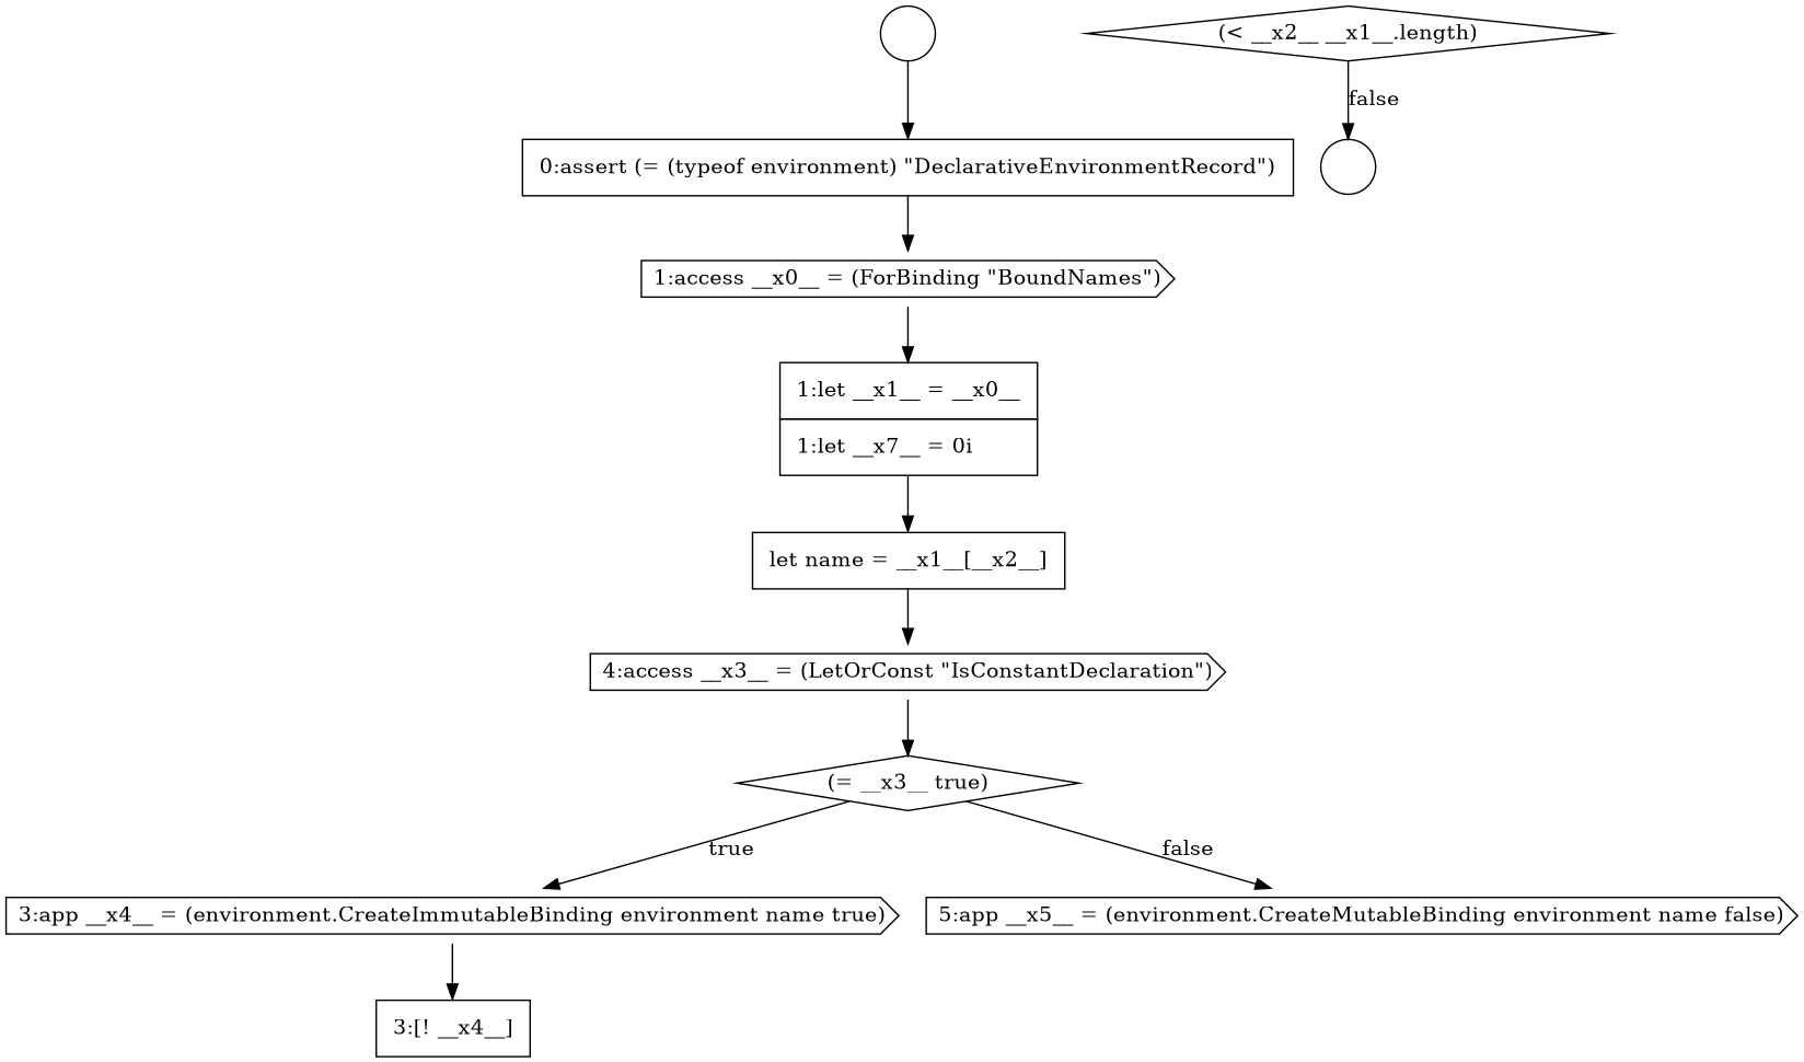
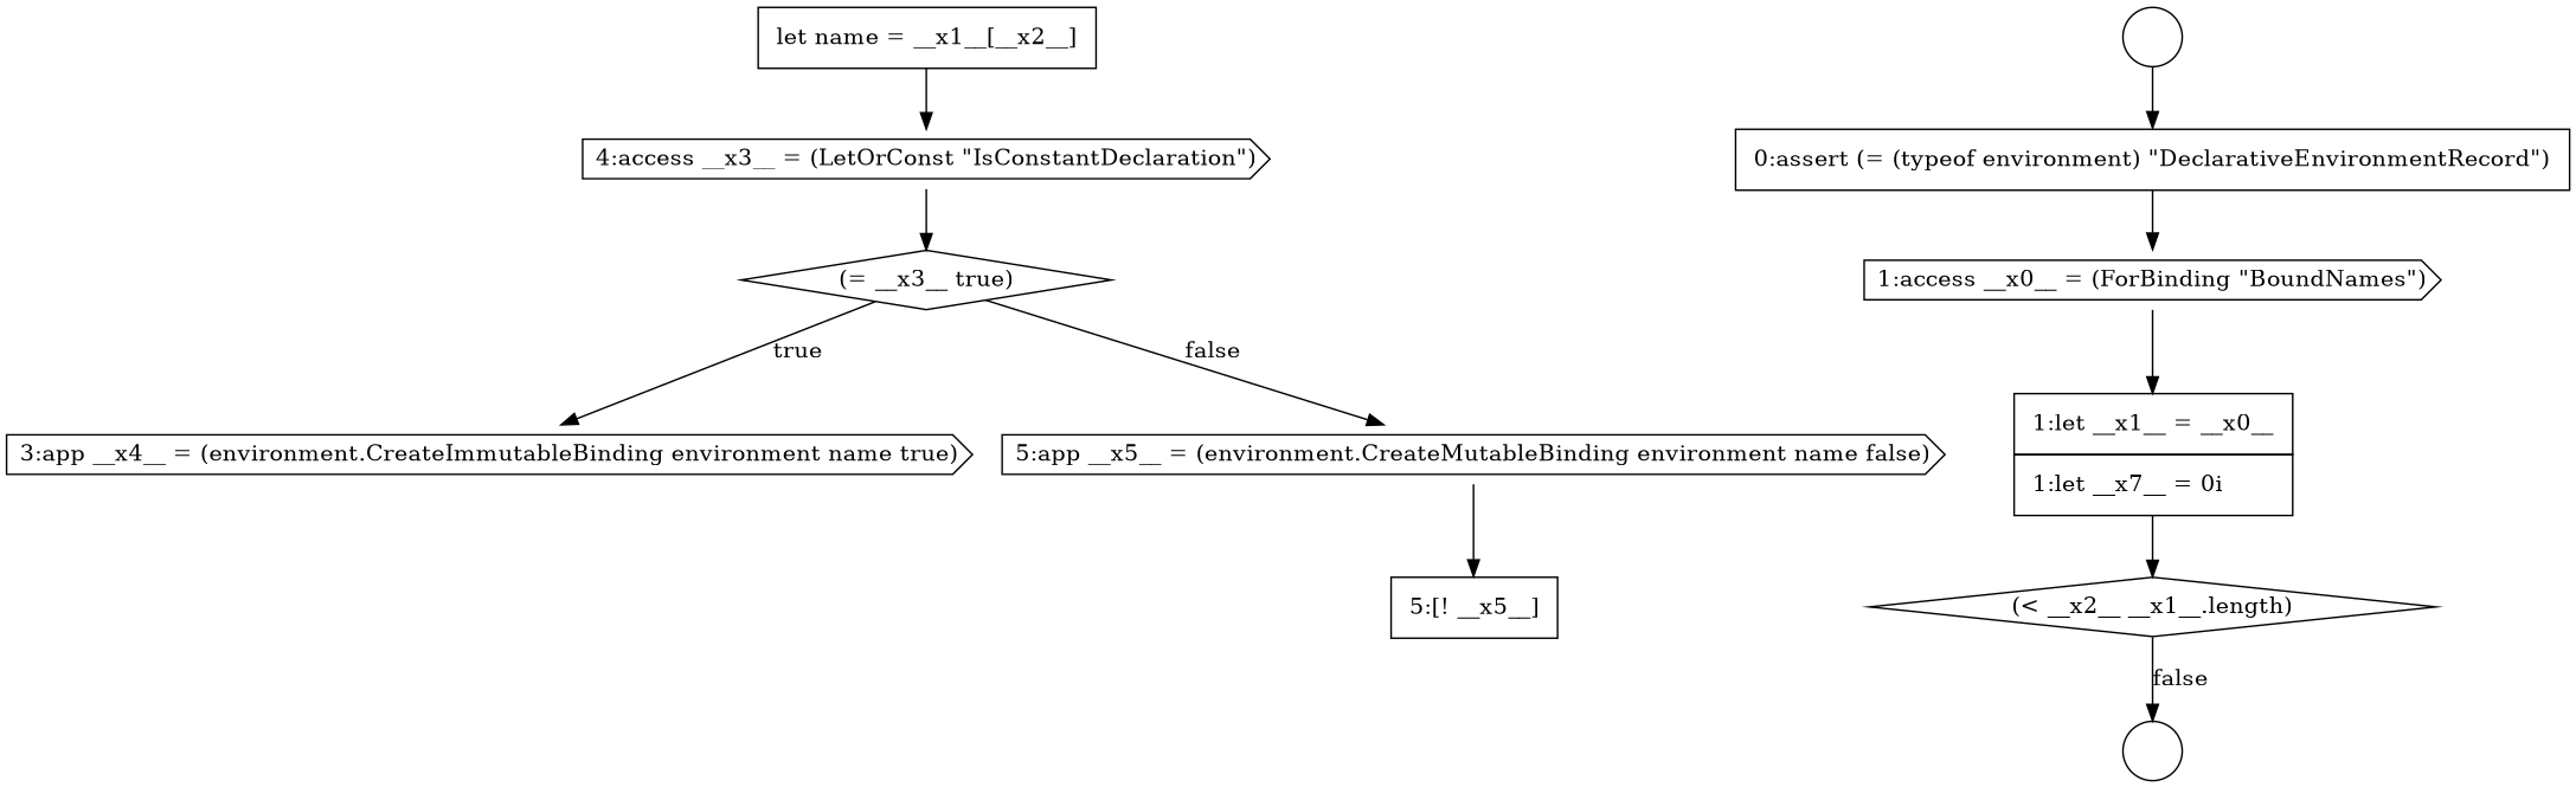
  digraph {
    node [color=black fillcolor=white shape=none style=filled]
    edge [color=black]
+   n1 [label=<<font color="black">     <table border="0" cellborder="1" cellspacing="0" cellpadding="10">       <tr><td align="left">5:[! __x5__]</td></tr>     </table>   </font>> margin=0]
    n2 [label=<<font color="black">(= __x3__ true)</font>> shape=diamond]
    n3 [label=<<font color="black">3:app __x4__ = (environment.CreateImmutableBinding environment name true)</font>> shape=cds]
    n4 [label=<<font color="black">5:app __x5__ = (environment.CreateMutableBinding environment name false)</font>> shape=cds]
-   n5 [label=<<font color="black">     <table border="0" cellborder="1" cellspacing="0" cellpadding="10">       <tr><td align="left">3:[! __x4__]</td></tr>     </table>   </font>> margin=0]
    n6 [label=<<font color="black">     <table border="0" cellborder="1" cellspacing="0" cellpadding="10">       <tr><td align="left">1:let __x1__ = __x0__</td></tr>       <tr><td align="left">1:let __x7__ = 0i</td></tr>     </table>   </font>> margin=0]
    n7 [label=<<font color="black">(&lt; __x2__ __x1__.length)</font>> shape=diamond]
    n8 [label=" " shape=circle]
    n9 [label=<<font color="black">4:access __x3__ = (LetOrConst &quot;IsConstantDeclaration&quot;)</font>> shape=cds]
    n10 [label=<<font color="black">     <table border="0" cellborder="1" cellspacing="0" cellpadding="10">       <tr><td align="left">let name = __x1__[__x2__]</td></tr>     </table>   </font>> margin=0]
    n11 [label=<<font color="black">     <table border="0" cellborder="1" cellspacing="0" cellpadding="10">       <tr><td align="left">0:assert (= (typeof environment) &quot;DeclarativeEnvironmentRecord&quot;)</td></tr>     </table>   </font>> margin=0]
    n12 [label=<<font color="black">1:access __x0__ = (ForBinding &quot;BoundNames&quot;)</font>> shape=cds]
    n13 [label=" " shape=circle]
    n2 -> n3 [label=<<font color="black">true</font>>]
    n2 -> n4 [label=<<font color="black">false</font>>]
-   n3 -> n5
-   n6 -> n10
+   n4 -> n1
+   n6 -> n7
    n7 -> n8 [label=<<font color="black">false</font>>]
    n9 -> n2
    n10 -> n9
    n11 -> n12
    n12 -> n6
    n13 -> n11
  }
